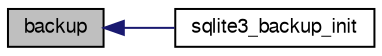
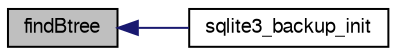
  digraph {
    rankdir=LR
    node [color=black fontname=FreeSans fontsize=10 shape=record style=filled]
-   n1 [fillcolor=grey75 fontcolor=black height=0.2 label=backup width=0.4]
+   n1 [fillcolor=grey75 fontcolor=black height=0.2 label=findBtree width=0.4]
    n2 [fillcolor=white height=0.2 label=sqlite3_backup_init width=0.4]
    n1 -> n2 [color=midnightblue dir=back fontname=FreeSans fontsize=10 labelfontname=FreeSans labelfontsize=10 style=solid]
  }
